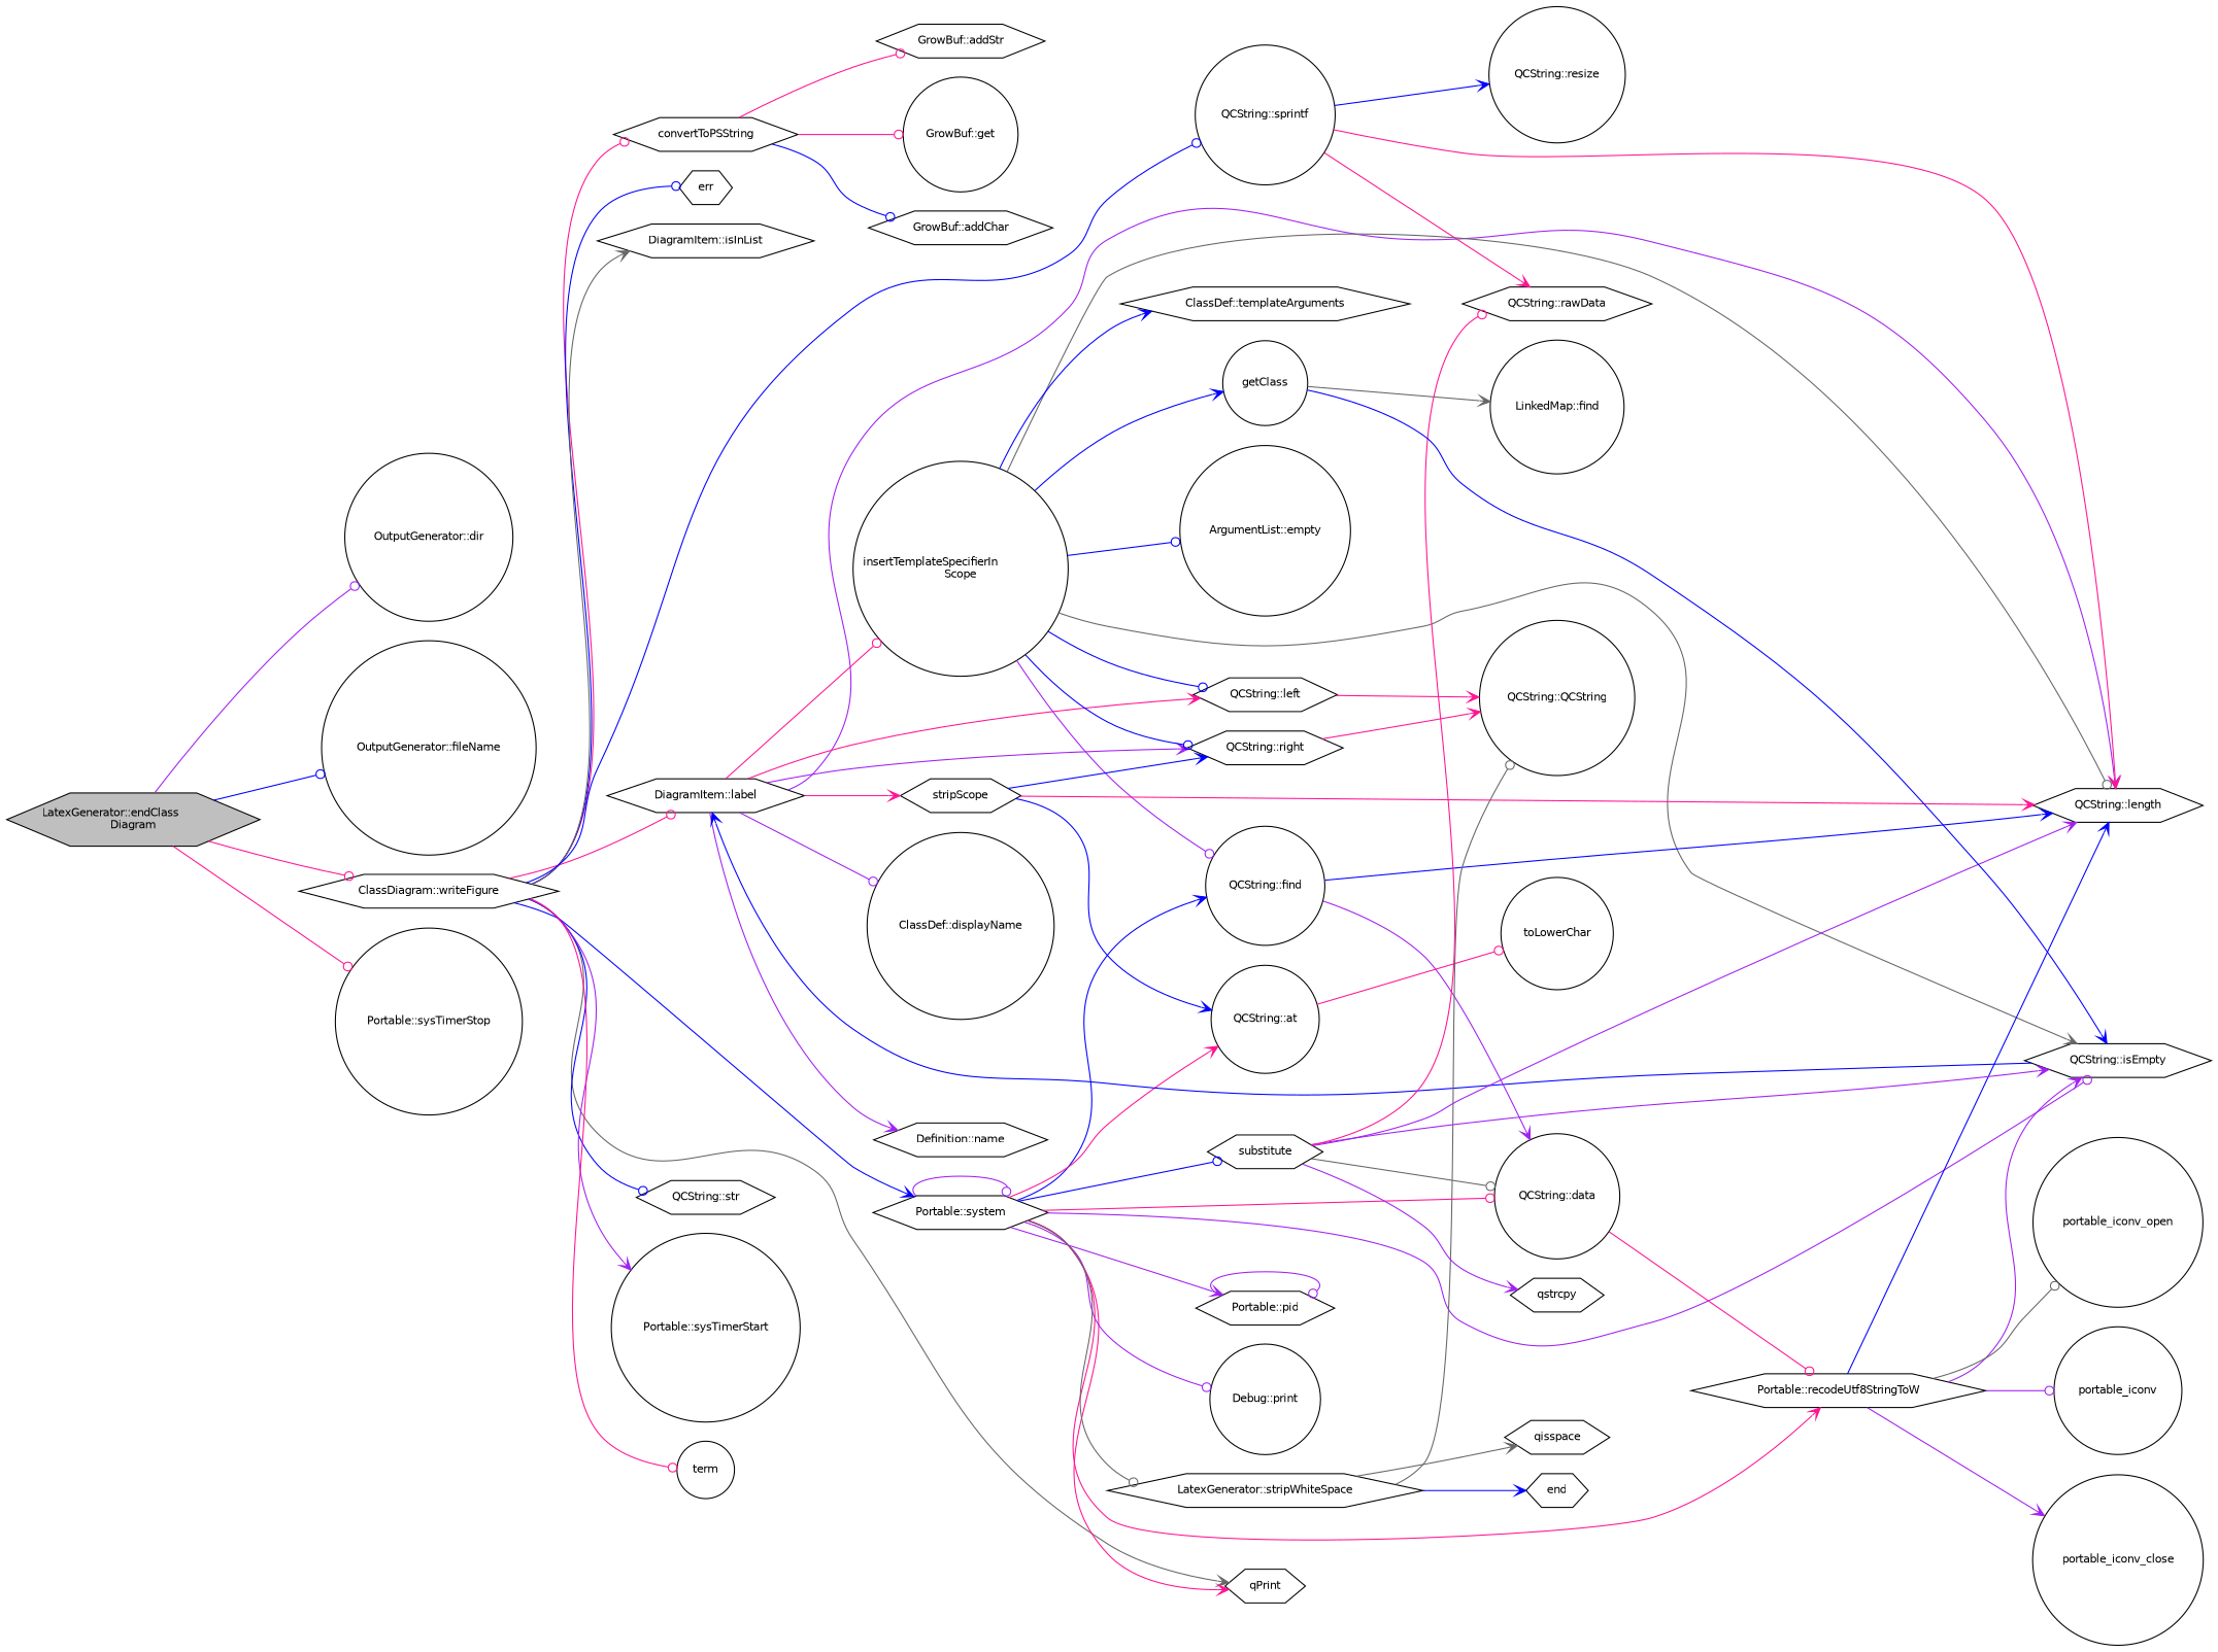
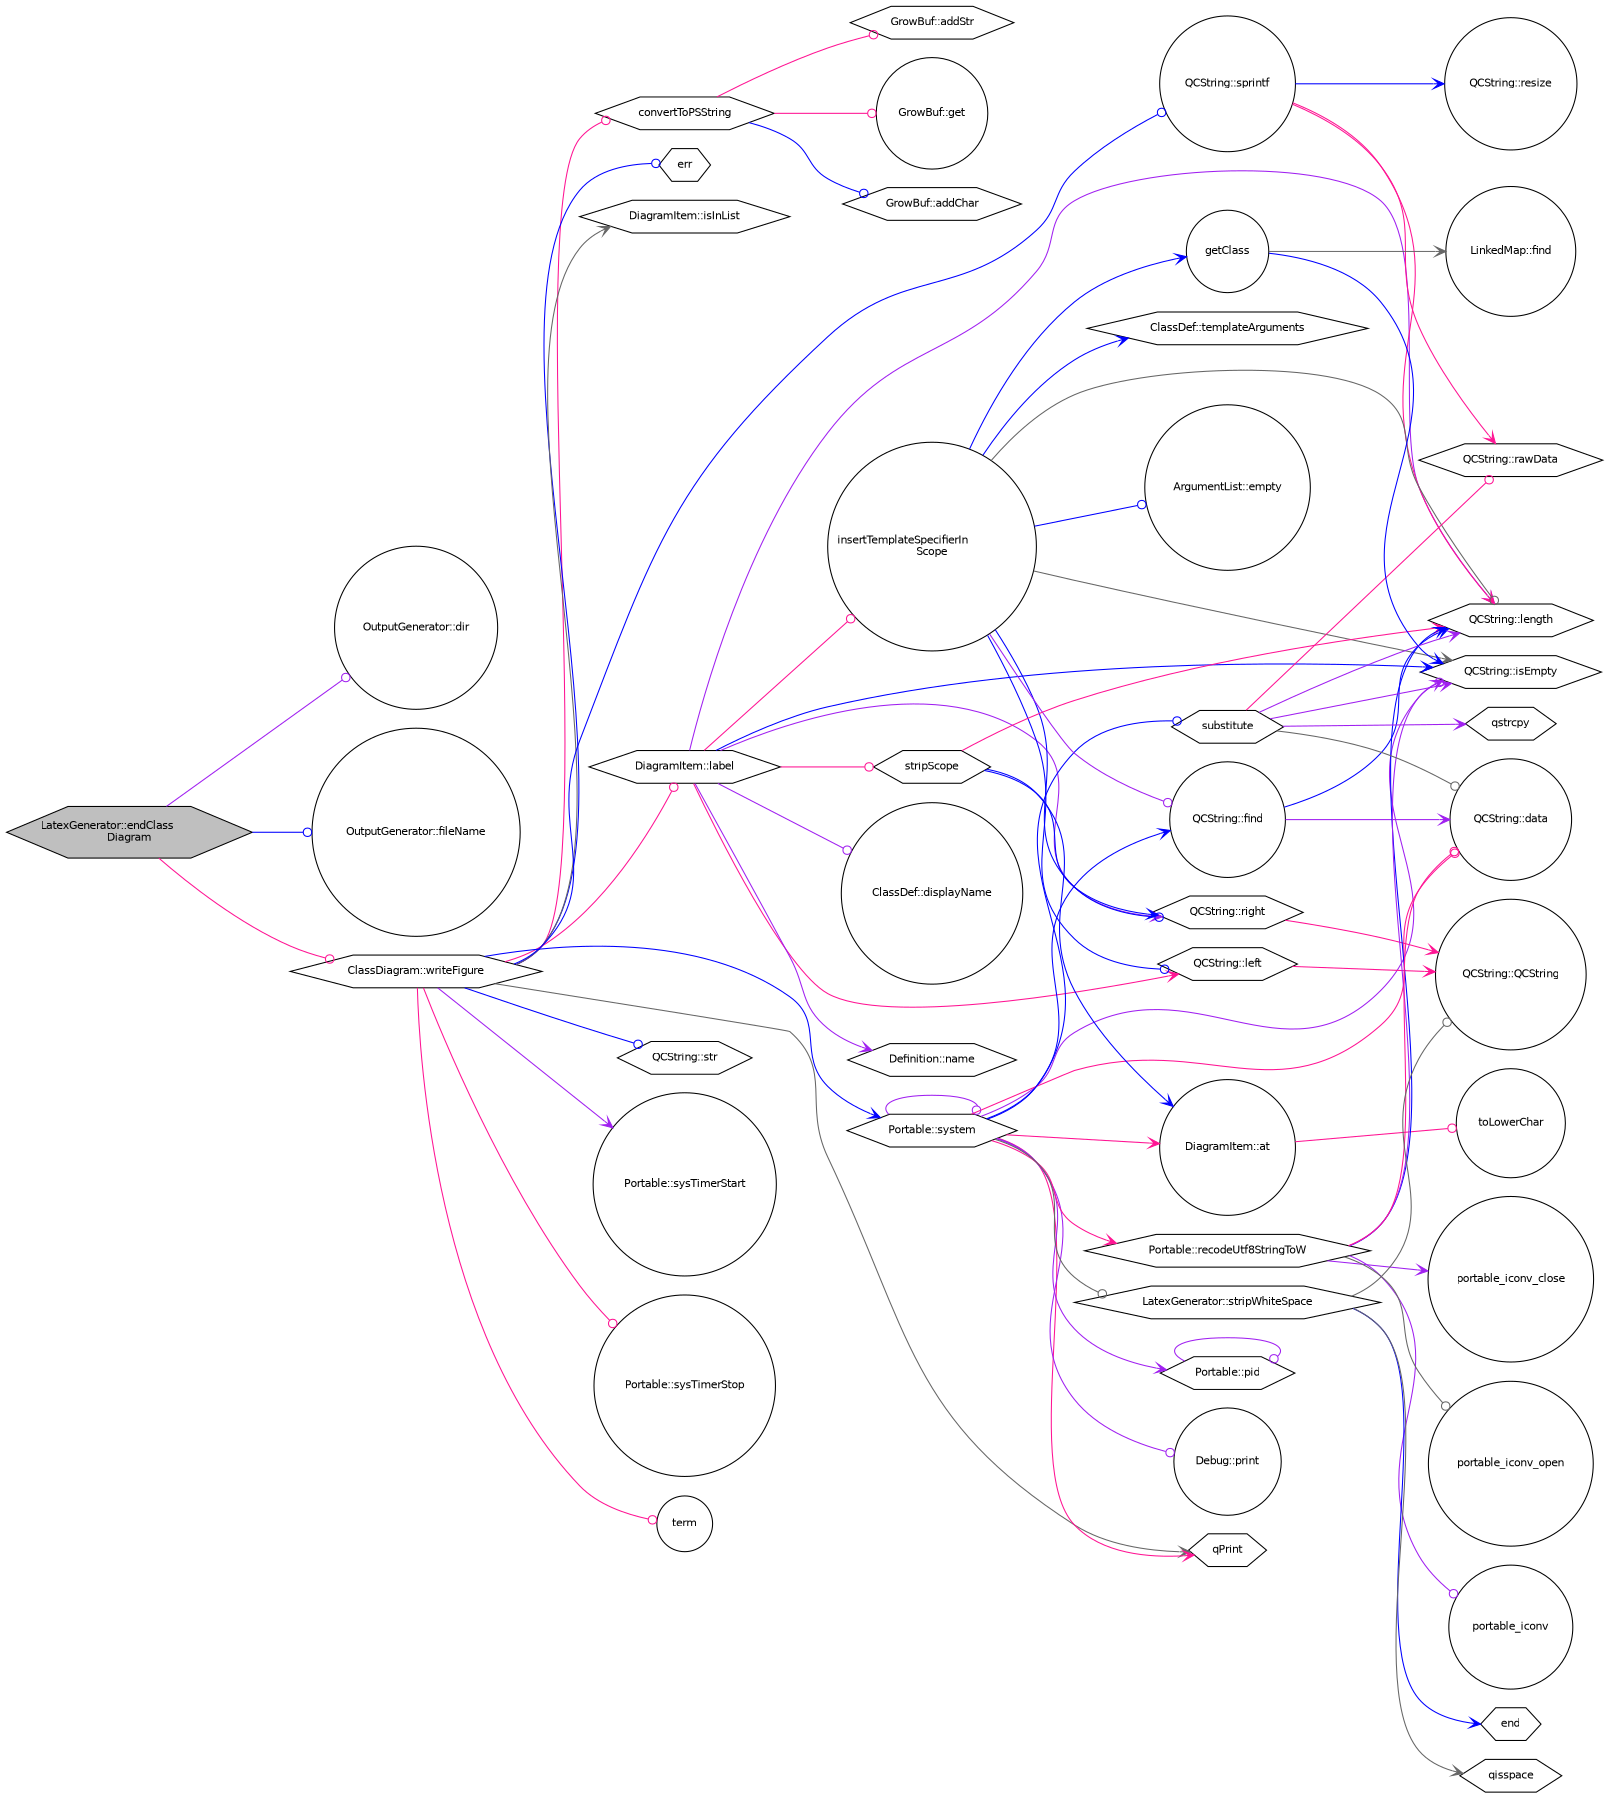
  digraph {
    rankdir=LR
    node [color=black fillcolor=white fontname=Helvetica fontsize=10 shape=hexagon style=filled]
    edge [arrowhead=vee color=deeppink fontname=Helvetica fontsize=10 labelfontname=Helvetica labelfontsize=10 style=solid]
    n1 [fillcolor=grey75 fontcolor=black height=0.2 label="LatexGenerator::endClass\lDiagram" width=0.4]
    n2 [height=0.2 label="OutputGenerator::dir" shape=circle width=0.4]
    n3 [height=0.2 label="OutputGenerator::fileName" shape=circle width=0.4]
    n4 [height=0.2 label="ClassDiagram::writeFigure" width=0.4]
    n5 [height=0.2 label=convertToPSString width=0.4]
    n6 [height=0.2 label=err width=0.4]
    n7 [height=0.2 label="DiagramItem::isInList" width=0.4]
    n8 [height=0.2 label="DiagramItem::label" width=0.4]
    n9 [height=0.2 label=qPrint width=0.4]
    n10 [height=0.2 label="QCString::sprintf" shape=circle width=0.4]
    n11 [height=0.2 label="QCString::str" width=0.4]
    n12 [height=0.2 label="Portable::system" width=0.4]
    n13 [height=0.2 label="Portable::sysTimerStart" shape=circle width=0.4]
    n14 [height=0.2 label="Portable::sysTimerStop" shape=circle width=0.4]
    n15 [height=0.2 label=term shape=circle width=0.4]
    n16 [height=0.2 label="GrowBuf::addChar" width=0.4]
    n17 [height=0.2 label="GrowBuf::addStr" width=0.4]
    n18 [height=0.2 label="GrowBuf::get" shape=circle width=0.4]
    n19 [height=0.2 label="ClassDef::displayName" shape=circle width=0.4]
    n20 [height=0.2 label="insertTemplateSpecifierIn\lScope" shape=circle width=0.4]
    n21 [height=0.2 label="QCString::length" width=0.4]
    n22 [height=0.2 label="QCString::isEmpty" width=0.4]
    n23 [height=0.2 label="QCString::left" width=0.4]
    n24 [height=0.2 label="QCString::right" width=0.4]
    n25 [height=0.2 label="Definition::name" width=0.4]
    n26 [height=0.2 label=stripScope width=0.4]
    n27 [height=0.2 label="QCString::rawData" width=0.4]
    n28 [height=0.2 label="QCString::resize" shape=circle width=0.4]
    n29 [height=0.2 label="QCString::find" shape=circle width=0.4]
    n30 [height=0.2 label="QCString::data" shape=circle width=0.4]
-   n31 [height=0.2 label="QCString::at" shape=circle width=0.4]
+   n31 [height=0.2 label="DiagramItem::at" shape=circle width=0.4]
    n32 [height=0.2 label="Portable::pid" width=0.4]
    n33 [height=0.2 label="Debug::print" shape=circle width=0.4]
    n34 [height=0.2 label="Portable::recodeUtf8StringToW" width=0.4]
    n35 [height=0.2 label="LatexGenerator::stripWhiteSpace" width=0.4]
    n36 [height=0.2 label=substitute width=0.4]
    n37 [height=0.2 label="ArgumentList::empty" shape=circle width=0.4]
    n38 [height=0.2 label=getClass shape=circle width=0.4]
    n39 [height=0.2 label="ClassDef::templateArguments" width=0.4]
    n40 [height=0.2 label="QCString::QCString" shape=circle width=0.4]
    n41 [height=0.2 label="LinkedMap::find" shape=circle width=0.4]
    n42 [height=0.2 label=toLowerChar shape=circle width=0.4]
    n43 [height=0.2 label=portable_iconv shape=circle width=0.4]
    n44 [height=0.2 label=portable_iconv_close shape=circle width=0.4]
    n45 [height=0.2 label=portable_iconv_open shape=circle width=0.4]
    n46 [height=0.2 label=end width=0.4]
    n47 [height=0.2 label=qisspace width=0.4]
    n48 [height=0.2 label=qstrcpy width=0.4]
    n1 -> n2 [arrowhead=odot color=purple]
    n1 -> n3 [arrowhead=odot color=blue]
    n1 -> n4 [arrowhead=odot]
    n4 -> n5 [arrowhead=odot]
    n4 -> n6 [arrowhead=odot color=blue]
    n4 -> n7 [color=gray40]
    n4 -> n8 [arrowhead=odot]
    n4 -> n9 [color=gray40]
    n4 -> n10 [arrowhead=odot color=blue]
    n4 -> n11 [arrowhead=odot color=blue]
    n4 -> n12 [color=blue]
    n4 -> n13 [color=purple]
-   n1 -> n14 [arrowhead=odot]
+   n4 -> n14 [arrowhead=odot]
    n4 -> n15 [arrowhead=odot]
    n5 -> n16 [arrowhead=odot color=blue]
    n5 -> n17 [arrowhead=odot]
    n5 -> n18 [arrowhead=odot]
    n8 -> n19 [arrowhead=odot color=purple]
    n8 -> n20 [arrowhead=odot]
    n8 -> n21 [color=purple]
-   n22 -> n8 [color=blue]
+   n8 -> n22 [color=blue]
    n8 -> n23
    n8 -> n24 [color=purple]
    n8 -> n25 [color=purple]
-   n8 -> n26
+   n8 -> n26 [arrowhead=odot]
    n10 -> n21
    n10 -> n27
    n10 -> n28 [color=blue]
    n12 -> n9
    n12 -> n12 [arrowhead=odot color=purple]
    n12 -> n22 [arrowhead=odot color=purple]
    n12 -> n29 [color=blue]
    n12 -> n30 [arrowhead=odot]
    n12 -> n31
    n12 -> n32 [color=purple]
    n12 -> n33 [arrowhead=odot color=purple]
    n12 -> n34
    n12 -> n35 [arrowhead=odot color=gray40]
    n12 -> n36 [arrowhead=odot color=blue]
    n20 -> n21 [arrowhead=odot color=gray40]
    n20 -> n22 [color=gray40]
    n20 -> n23 [arrowhead=odot color=blue]
    n20 -> n24 [arrowhead=odot color=blue]
    n20 -> n29 [arrowhead=odot color=purple]
    n20 -> n37 [arrowhead=odot color=blue]
    n20 -> n38 [color=blue]
    n20 -> n39 [color=blue]
    n23 -> n40
    n24 -> n40
    n26 -> n21
    n26 -> n24 [color=blue]
    n26 -> n31 [color=blue]
    n29 -> n21 [color=blue]
    n29 -> n30 [color=purple]
    n31 -> n42 [arrowhead=odot]
    n32 -> n32 [arrowhead=odot color=purple]
    n34 -> n21 [color=blue]
    n34 -> n22 [color=purple]
-   n30 -> n34 [arrowhead=odot]
+   n34 -> n30 [arrowhead=odot]
    n34 -> n43 [arrowhead=odot color=purple]
    n34 -> n44 [color=purple]
    n34 -> n45 [arrowhead=odot color=gray40]
    n35 -> n40 [arrowhead=odot color=gray40]
    n35 -> n46 [color=blue]
    n35 -> n47 [color=gray40]
    n36 -> n21 [color=purple]
    n36 -> n22 [color=purple]
    n36 -> n27 [arrowhead=odot]
    n36 -> n30 [arrowhead=odot color=gray40]
    n36 -> n48 [color=purple]
    n38 -> n22 [color=blue]
    n38 -> n41 [color=gray40]
  }
